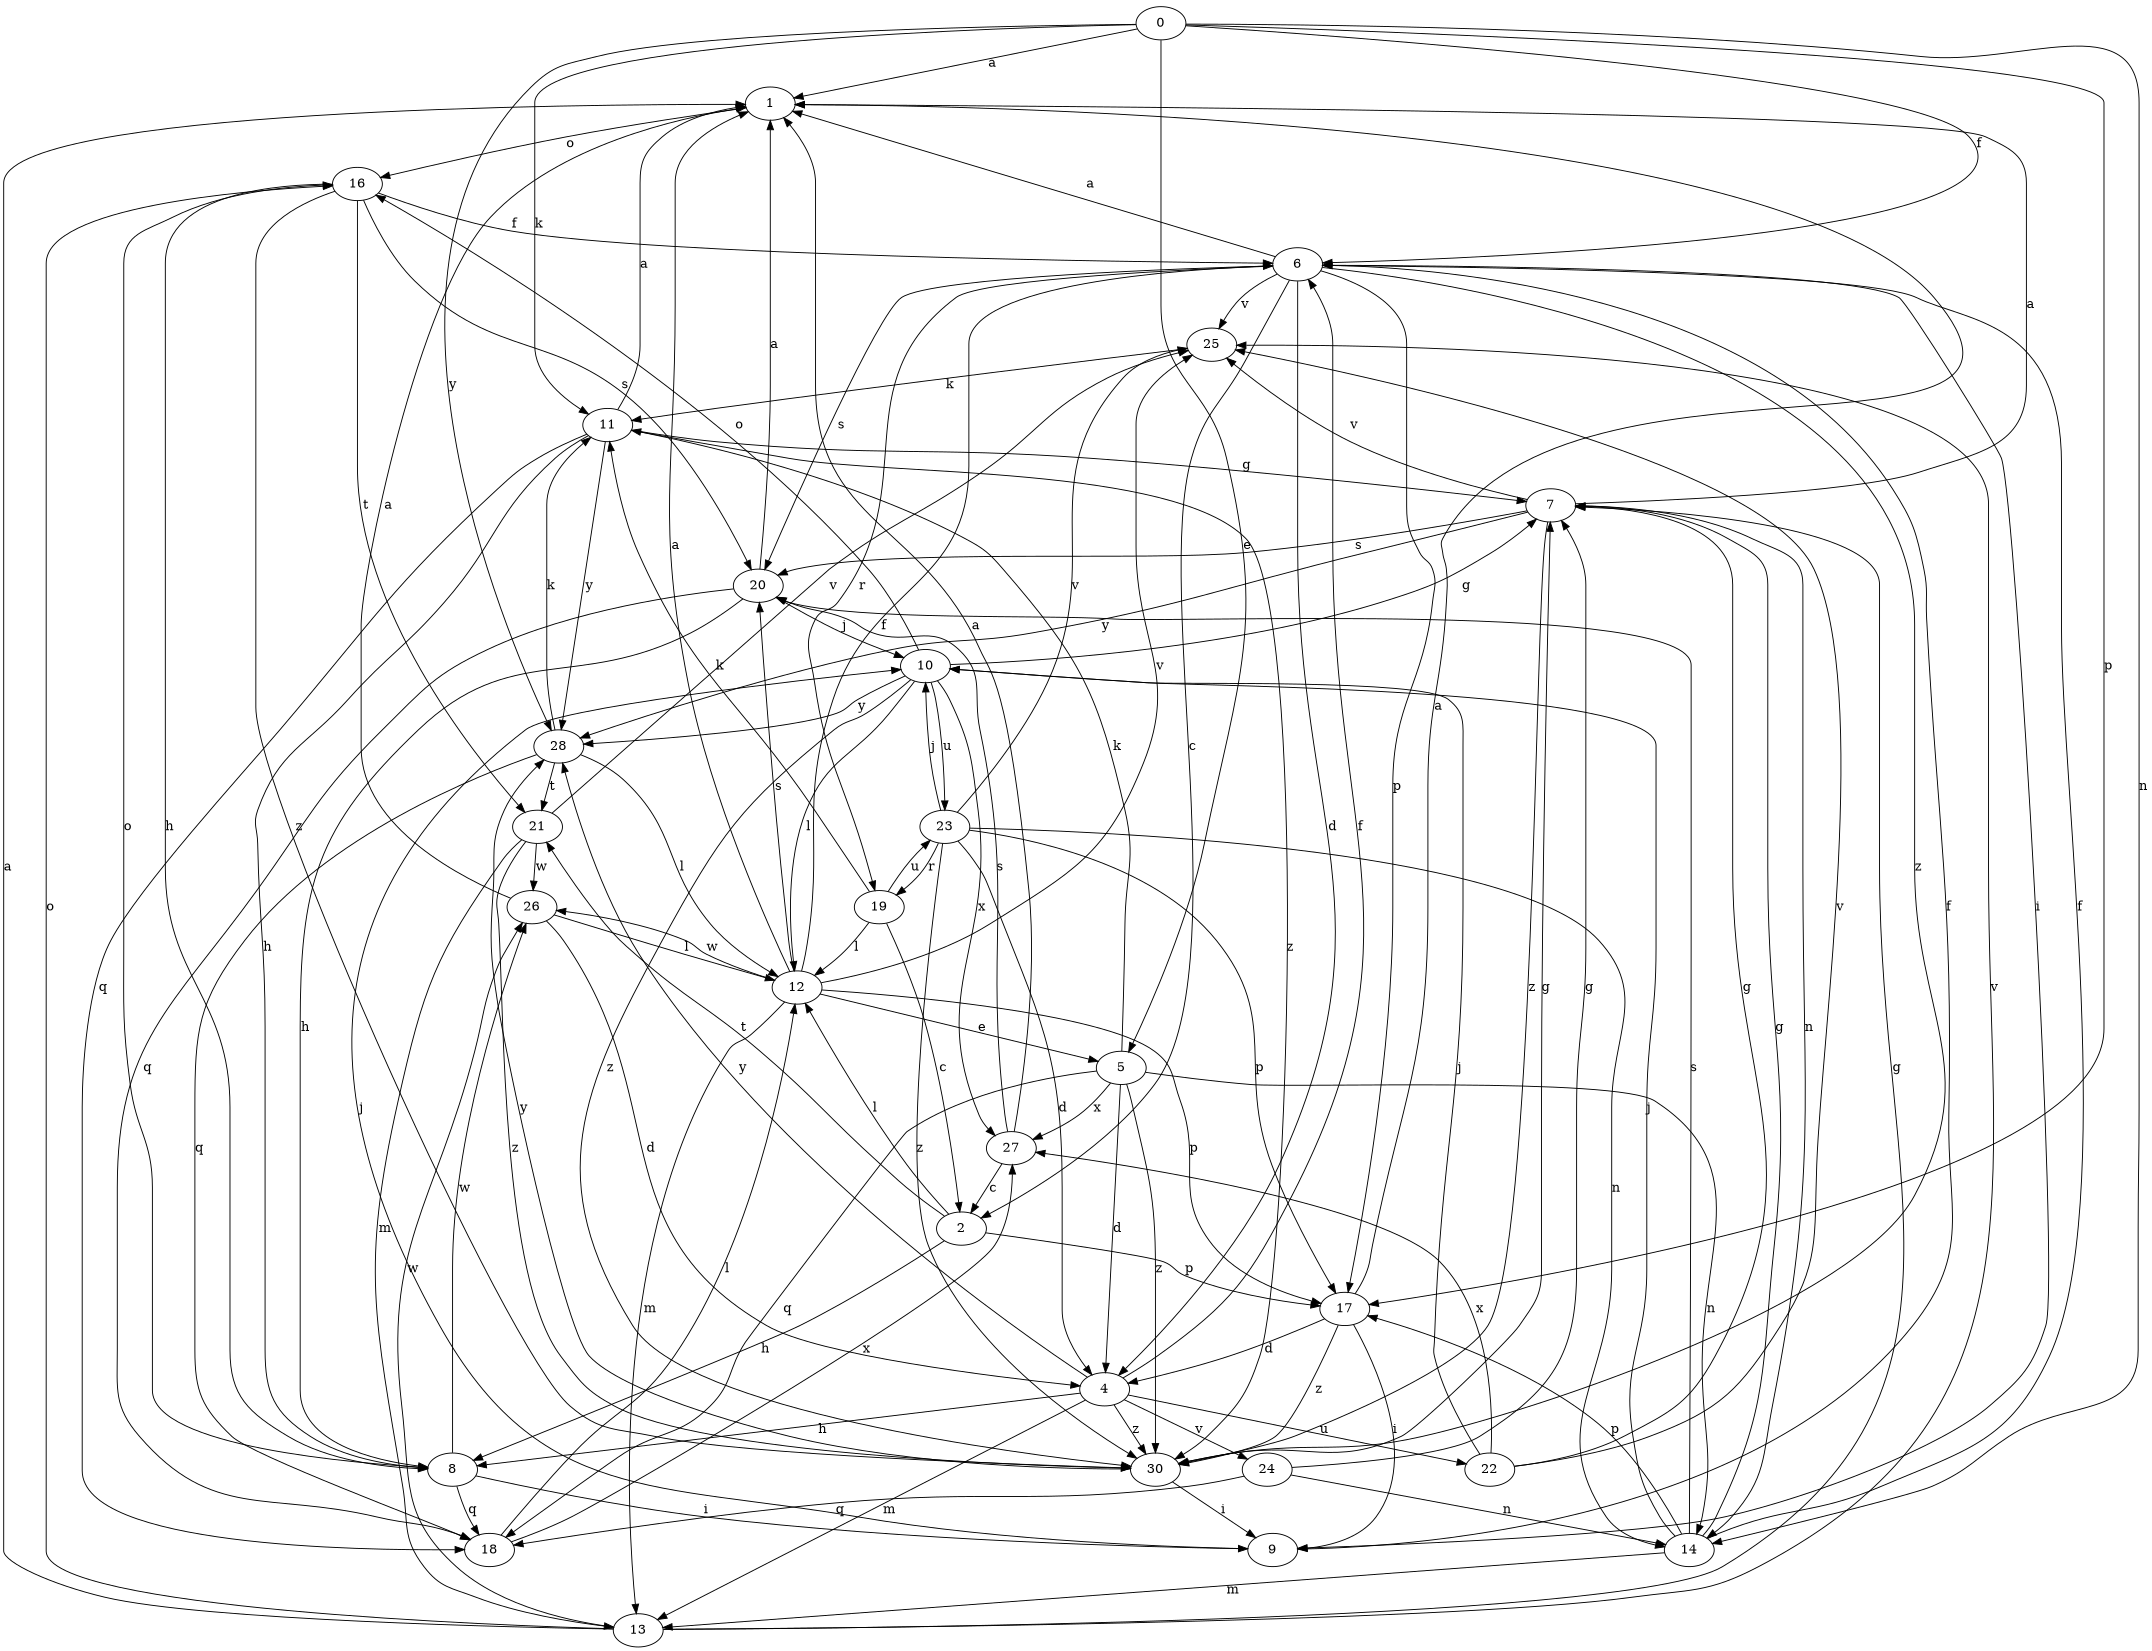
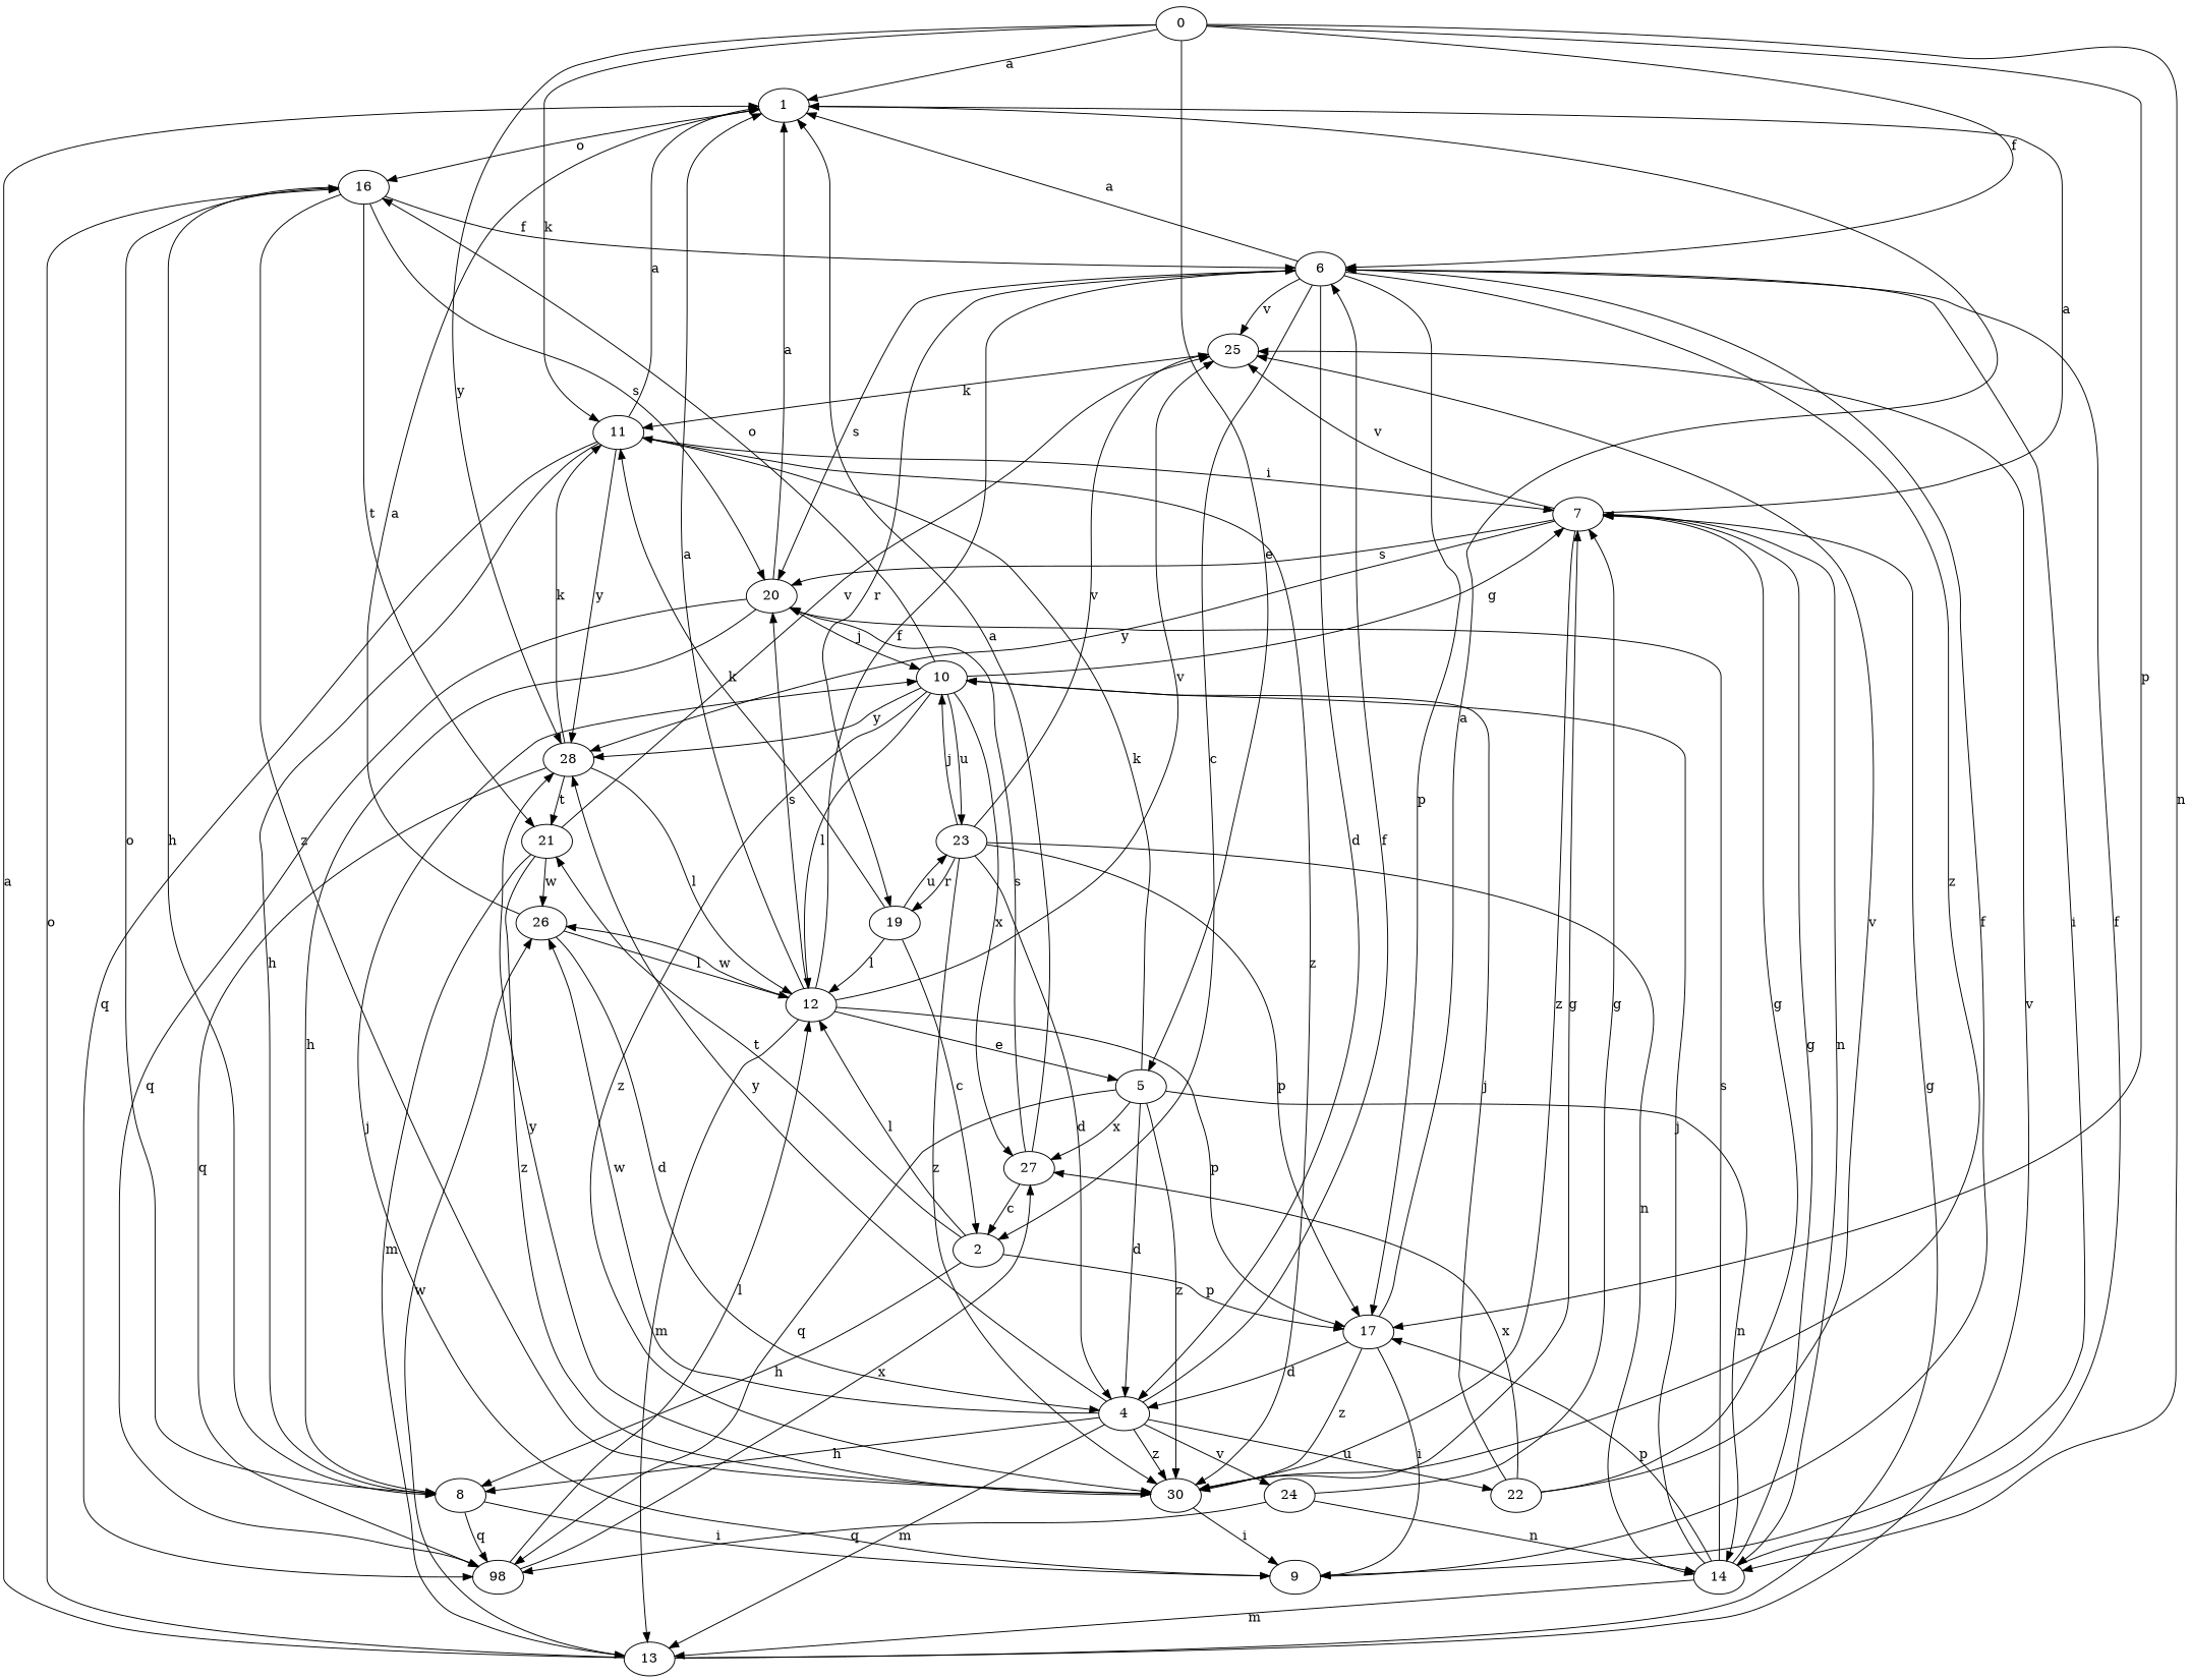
  strict digraph {
    0
    1
    5
    6
    11
    14
    17
    28
    16
    4
    n11 [label=30]
-   18
+   18 [label=98]
    27
    2
    9
    19
    20
    25
    8
    7
    13
    10
    12
    21
    26
    22
    24
    23
    0 -> 1 [label=a]
    0 -> 5 [label=e]
    0 -> 6 [label=f]
    0 -> 11 [label=k]
    0 -> 14 [label=n]
    0 -> 17 [label=p]
    0 -> 28 [label=y]
    1 -> 16 [label=o]
    5 -> 11 [label=k]
    5 -> 14 [label=n]
    5 -> 4 [label=d]
    5 -> n11 [label=z]
    5 -> 18 [label=q]
    5 -> 27 [label=x]
    6 -> 1 [label=a]
    6 -> 17 [label=p]
    6 -> 4 [label=d]
    6 -> n11 [label=z]
    6 -> 2 [label=c]
    6 -> 9 [label=i]
    6 -> 19 [label=r]
    6 -> 20 [label=s]
    6 -> 25 [label=v]
    11 -> 1 [label=a]
    11 -> 28 [label=y]
    11 -> n11 [label=z]
    11 -> 18 [label=q]
    11 -> 8 [label=h]
-   11 -> 7 [label=g]
+   11 -> 7 [label=i]
    14 -> 6 [label=f]
    14 -> 17 [label=p]
    14 -> 20 [label=s]
    14 -> 7 [label=g]
    14 -> 13 [label=m]
    14 -> 10 [label=j]
    17 -> 1 [label=a]
    17 -> 4 [label=d]
    17 -> n11 [label=z]
    17 -> 9 [label=i]
    28 -> 11 [label=k]
    28 -> 18 [label=q]
    28 -> 12 [label=l]
    28 -> 21 [label=t]
    16 -> 6 [label=f]
    16 -> n11 [label=z]
    16 -> 20 [label=s]
    16 -> 8 [label=h]
    16 -> 21 [label=t]
    4 -> 6 [label=f]
    4 -> 28 [label=y]
    4 -> n11 [label=z]
    4 -> 8 [label=h]
    4 -> 13 [label=m]
-   8 -> 26 [label=w]
+   4 -> 26 [label=w]
    4 -> 22 [label=u]
    4 -> 24 [label=v]
    n11 -> 28 [label=y]
    n11 -> 9 [label=i]
    n11 -> 7 [label=g]
    18 -> 27 [label=x]
    18 -> 12 [label=l]
    27 -> 1 [label=a]
    27 -> 2 [label=c]
    27 -> 20 [label=s]
    2 -> 17 [label=p]
    2 -> 8 [label=h]
    2 -> 12 [label=l]
    2 -> 21 [label=t]
    9 -> 6 [label=f]
    9 -> 10 [label=j]
    19 -> 11 [label=k]
    19 -> 2 [label=c]
    19 -> 12 [label=l]
    19 -> 23 [label=u]
    20 -> 1 [label=a]
    20 -> 18 [label=q]
    20 -> 8 [label=h]
    20 -> 10 [label=j]
    25 -> 11 [label=k]
    8 -> 16 [label=o]
    8 -> 18 [label=q]
    8 -> 9 [label=i]
    7 -> 1 [label=a]
    7 -> 14 [label=n]
    7 -> 28 [label=y]
    7 -> n11 [label=z]
    7 -> 20 [label=s]
    7 -> 25 [label=v]
    13 -> 1 [label=a]
    13 -> 16 [label=o]
    13 -> 25 [label=v]
    13 -> 7 [label=g]
    13 -> 26 [label=w]
    10 -> 28 [label=y]
    10 -> 16 [label=o]
    10 -> n11 [label=z]
    10 -> 27 [label=x]
    10 -> 7 [label=g]
    10 -> 12 [label=l]
    10 -> 23 [label=u]
    12 -> 1 [label=a]
    12 -> 5 [label=e]
    12 -> 6 [label=f]
    12 -> 17 [label=p]
    12 -> 20 [label=s]
    12 -> 25 [label=v]
    12 -> 13 [label=m]
    12 -> 26 [label=w]
    21 -> n11 [label=z]
    21 -> 25 [label=v]
    21 -> 13 [label=m]
    21 -> 26 [label=w]
    26 -> 1 [label=a]
    26 -> 4 [label=d]
    26 -> 12 [label=l]
    22 -> 27 [label=x]
    22 -> 25 [label=v]
    22 -> 7 [label=g]
    22 -> 10 [label=j]
    24 -> 14 [label=n]
    24 -> 18 [label=q]
    24 -> 7 [label=g]
    23 -> 14 [label=n]
    23 -> 17 [label=p]
    23 -> 4 [label=d]
    23 -> n11 [label=z]
    23 -> 19 [label=r]
    23 -> 25 [label=v]
    23 -> 10 [label=j]
  }
